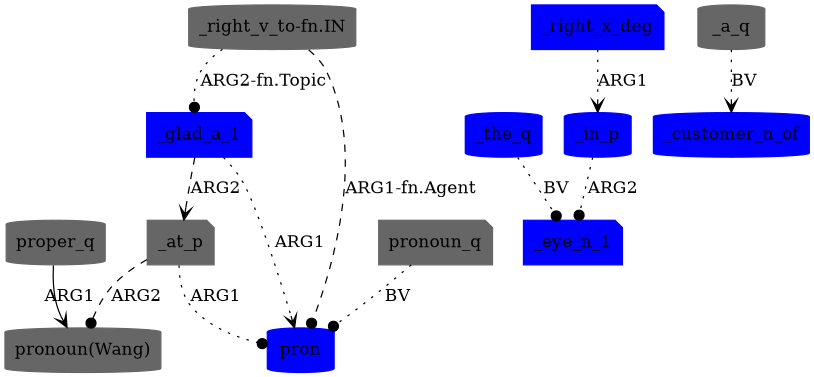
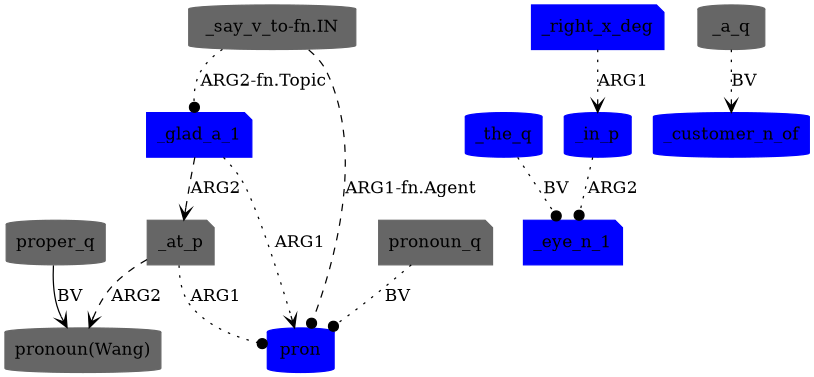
  digraph {
    node [color=blue shape=cylinder style=filled]
    edge [arrowhead=dot style=dotted]
    _at_p [color=gray40 shape=note]
    n2 [color=gray40 label="pronoun(Wang)"]
    pron
    _in_p
    _eye_n_1 [shape=note]
-   "_say_v_to-fn.IN" [color=gray40 label="_right_v_to-fn.IN"]
+   "_say_v_to-fn.IN" [color=gray40]
    _glad_a_1 [shape=note]
    proper_q [color=gray40]
    _customer_n_of
    _right_x_deg [shape=note]
    _the_q
    _a_q [color=gray40]
    pronoun_q [color=gray40 shape=note]
-   _at_p -> n2 [label=ARG2 style=dashed]
+   _at_p -> n2 [arrowhead=vee label=ARG2 style=dashed]
    _at_p -> pron [label=ARG1]
    _in_p -> _eye_n_1 [label=ARG2]
    "_say_v_to-fn.IN" -> pron [label="ARG1-fn.Agent" style=dashed]
    "_say_v_to-fn.IN" -> _glad_a_1 [label="ARG2-fn.Topic"]
    _glad_a_1 -> _at_p [arrowhead=vee label=ARG2 style=dashed]
    _glad_a_1 -> pron [arrowhead=vee label=ARG1]
-   proper_q -> n2 [arrowhead=vee label=ARG1 style=solid]
+   proper_q -> n2 [arrowhead=vee label=BV style=solid]
    _right_x_deg -> _in_p [arrowhead=vee label=ARG1]
    _the_q -> _eye_n_1 [label=BV]
    _a_q -> _customer_n_of [arrowhead=vee label=BV]
    pronoun_q -> pron [label=BV]
  }
